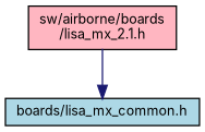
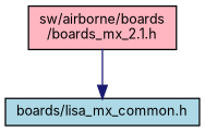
  digraph {
    fontname=Inter
    node [color=black fontname=Inter fontsize=10 shape=record style=filled]
-   n1 [fillcolor=lightpink fontcolor=black height=0.2 label="sw/airborne/boards\l/lisa_mx_2.1.h" width=0.4]
+   n1 [fillcolor=lightpink fontcolor=black height=0.2 label="sw/airborne/boards\l/boards_mx_2.1.h" width=0.4]
    n2 [fillcolor=lightblue height=0.2 label="boards/lisa_mx_common.h" width=0.4]
    n1 -> n2 [color=midnightblue fontname=Inter fontsize=10 labelfontname=FreeSans labelfontsize=10 style=solid]
  }
